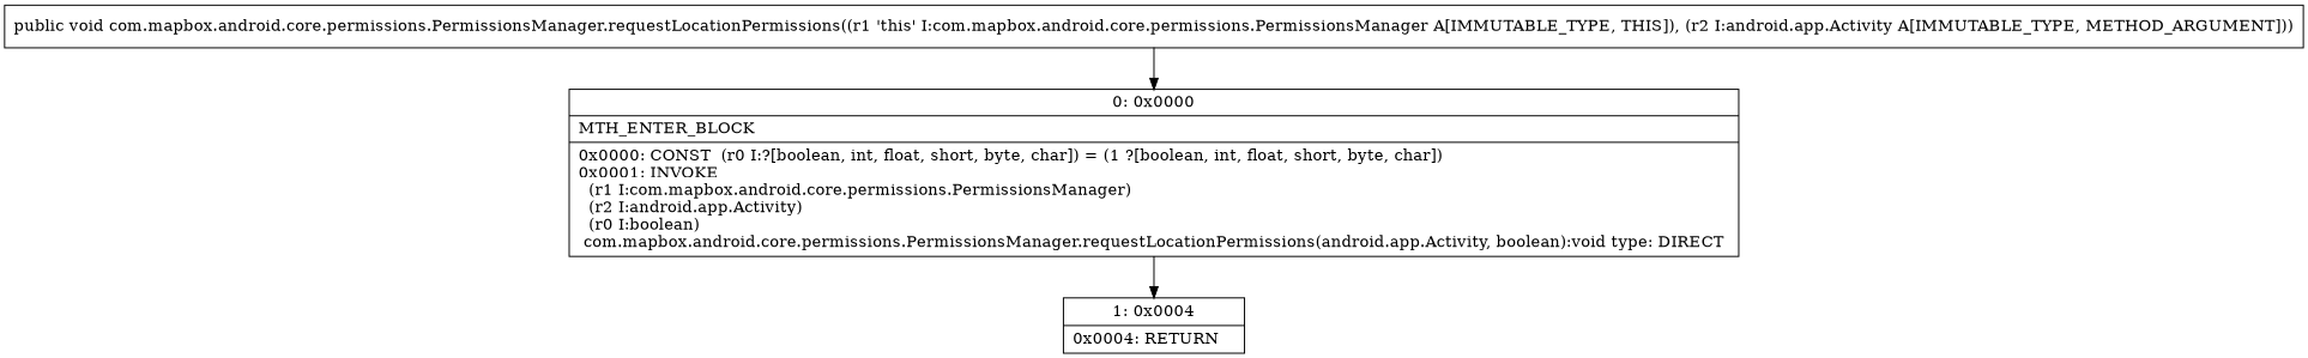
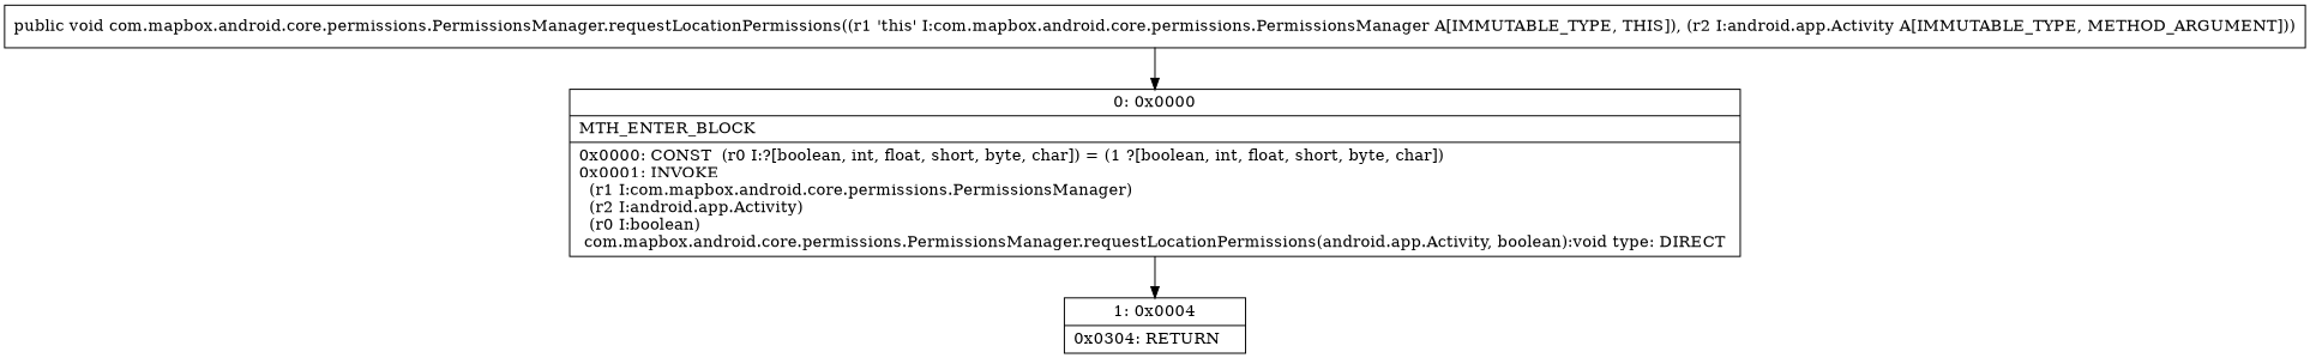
  digraph {
    node [shape=record]
    n1 [label="{0\:\ 0x0000|MTH_ENTER_BLOCK\l|0x0000: CONST  (r0 I:?[boolean, int, float, short, byte, char]) = (1 ?[boolean, int, float, short, byte, char]) \l0x0001: INVOKE  \l  (r1 I:com.mapbox.android.core.permissions.PermissionsManager)\l  (r2 I:android.app.Activity)\l  (r0 I:boolean)\l com.mapbox.android.core.permissions.PermissionsManager.requestLocationPermissions(android.app.Activity, boolean):void type: DIRECT \l}"]
-   n2 [label="{1\:\ 0x0004|0x0004: RETURN   \l}"]
+   n2 [label="{1\:\ 0x0004|0x0304: RETURN   \l}"]
    n3 [label="{public void com.mapbox.android.core.permissions.PermissionsManager.requestLocationPermissions((r1 'this' I:com.mapbox.android.core.permissions.PermissionsManager A[IMMUTABLE_TYPE, THIS]), (r2 I:android.app.Activity A[IMMUTABLE_TYPE, METHOD_ARGUMENT])) }"]
    n1 -> n2
    n3 -> n1
  }
